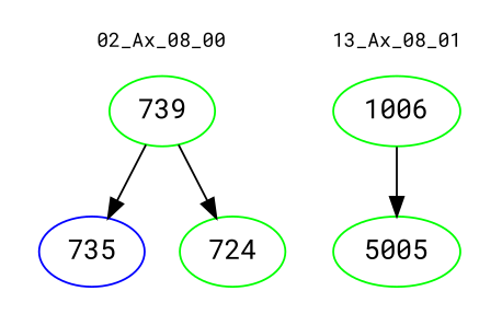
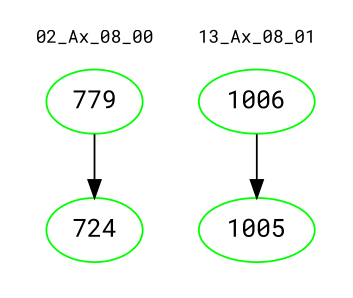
  digraph {
    fontname="Roboto Mono"
    node [color=green fontname="Roboto Mono"]
    edge [color=black fontname="Roboto Mono"]
-   n1 [label=739]
-   n2 [color=blue label=735]
+   n1 [label=779]
    n3 [label=724]
    n4 [label=1006]
-   n5 [label=5005]
+   n5 [label=1005]
    subgraph cluster_1 {
      color=white
      fontsize=10
      label="02_Ax_08_00"
      n1
-     n2
      n3
    }
    subgraph cluster_2 {
      color=white
      fontsize=10
      label="13_Ax_08_01"
      n4
      n5
    }
-   n1 -> n2
    n1 -> n3
    n4 -> n5
  }
